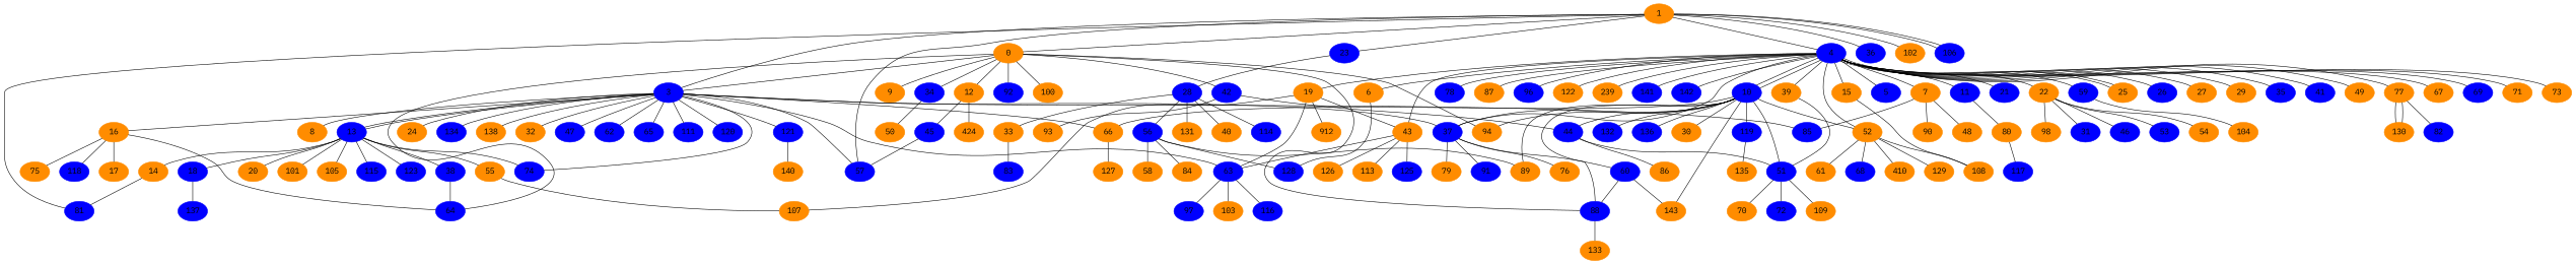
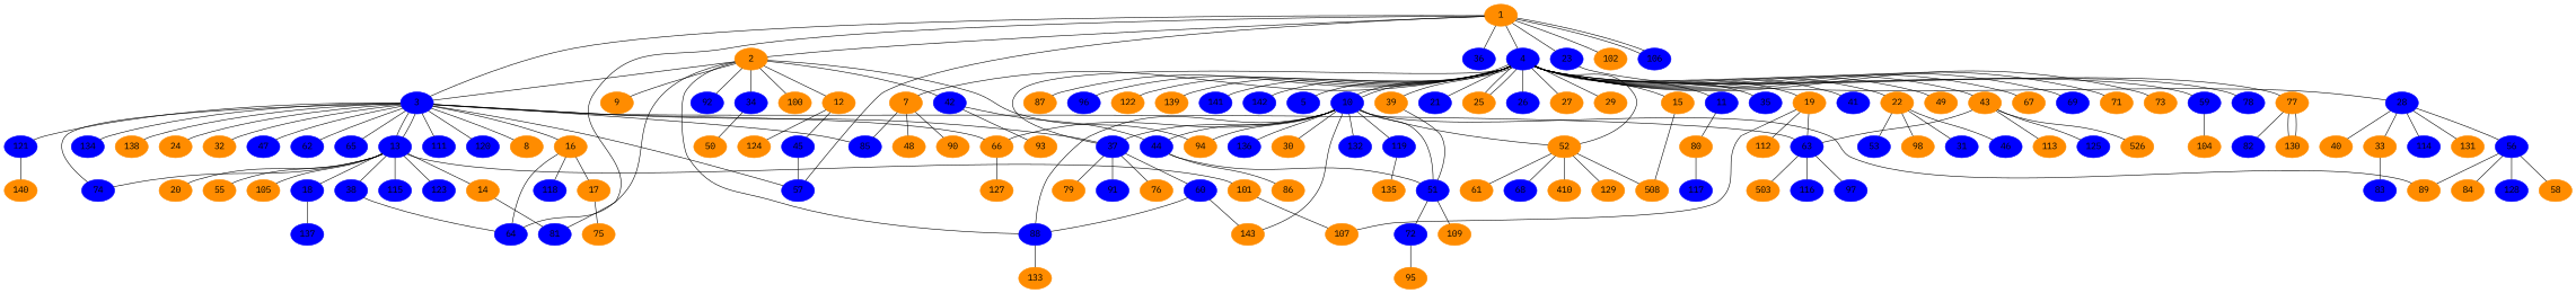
  graph {
    fontname="IBM Plex Mono"
    node [color=darkorange fontname="IBM Plex Mono" style=filled]
    edge [fontname="IBM Plex Mono"]
    1
-   2 [label=0]
+   2
    3 [color=blue]
    4 [color=blue]
    23 [color=blue]
    36 [color=blue]
    57 [color=blue]
    81 [color=blue]
    102
    106 [color=blue]
    9
    12
    34 [color=blue]
    42 [color=blue]
    64 [color=blue]
    88 [color=blue]
    92 [color=blue]
    94
    100
    8
    13 [color=blue]
    16
    24
    32
    37 [color=blue]
    47 [color=blue]
    62 [color=blue]
    63 [color=blue]
    65 [color=blue]
    66
    74 [color=blue]
    85 [color=blue]
    111 [color=blue]
    120 [color=blue]
    121 [color=blue]
    134 [color=blue]
    138
    5 [color=blue]
-   6
    7
    10 [color=blue]
    11 [color=blue]
    15
    19
    21 [color=blue]
    22
    25
    26 [color=blue]
    27
    29
    35 [color=blue]
    39
    41 [color=blue]
    43
    49
    52
    59 [color=blue]
    67
    69 [color=blue]
    71
    73
    77
    78 [color=blue]
    87
    96 [color=blue]
    122
-   139 [label=239]
+   139
    141 [color=blue]
    142 [color=blue]
    28 [color=blue]
    45 [color=blue]
-   124 [label=424]
+   124
    50
    44 [color=blue]
    93
    133
    14
    18 [color=blue]
    20
    38 [color=blue]
    55
    101
    105
    115 [color=blue]
    123 [color=blue]
    17
    75
    118 [color=blue]
    60 [color=blue]
    76
    79
    91 [color=blue]
    97 [color=blue]
-   103
+   103 [label=503]
    116 [color=blue]
    127
    140
    128 [color=blue]
    48
    90
    30
    51 [color=blue]
    89
    119 [color=blue]
    132 [color=blue]
    136 [color=blue]
    143
    80
-   108
+   108 [label=508]
    107
-   112 [label=912]
+   112
    31 [color=blue]
    46 [color=blue]
    53 [color=blue]
-   54
    98
    113
    125 [color=blue]
-   126
+   126 [label=526]
    129
    61
    68 [color=blue]
    n123 [label=410]
    104
    82 [color=blue]
    130
    86
-   70
    72 [color=blue]
    109
    135
    117 [color=blue]
    137 [color=blue]
    33
    40
    56 [color=blue]
    114 [color=blue]
    131
    83 [color=blue]
    58
    84
+   95
    1 -- 2
    1 -- 3
    1 -- 4
    1 -- 23
    1 -- 36
    1 -- 57
    1 -- 81
    1 -- 102
    1 -- 106
    1 -- 106
    2 -- 3
    2 -- 9
    2 -- 12
    2 -- 34
    2 -- 42
    2 -- 64
    2 -- 88
    2 -- 92
    2 -- 94
    2 -- 100
    3 -- 57
    3 -- 8
    3 -- 13
    3 -- 13
    3 -- 16
    3 -- 24
    3 -- 32
    3 -- 37
    3 -- 47
    3 -- 62
    3 -- 63
    3 -- 65
    3 -- 66
    3 -- 74
    3 -- 85
    3 -- 111
    3 -- 120
    3 -- 121
    3 -- 134
    3 -- 138
    4 -- 37
    4 -- 5
-   4 -- 6
    4 -- 7
    4 -- 10
    4 -- 10
    4 -- 11
    4 -- 15
    4 -- 19
    4 -- 21
    4 -- 22
    4 -- 25
    4 -- 25
    4 -- 26
    4 -- 27
    4 -- 29
    4 -- 35
    4 -- 39
    4 -- 41
    4 -- 43
    4 -- 49
    4 -- 52
    4 -- 59
    4 -- 67
    4 -- 69
    4 -- 71
    4 -- 73
    4 -- 77
    4 -- 78
    4 -- 87
    4 -- 96
    4 -- 122
    4 -- 139
    4 -- 141
    4 -- 142
    23 -- 28
    12 -- 45
    12 -- 124
    34 -- 50
    42 -- 44
    42 -- 93
    88 -- 133
    13 -- 74
    13 -- 14
    13 -- 18
    13 -- 20
    13 -- 38
    13 -- 55
    13 -- 101
    13 -- 105
    13 -- 115
    13 -- 123
    16 -- 64
    16 -- 17
-   16 -- 75
+   17 -- 75
    16 -- 118
    37 -- 60
    37 -- 76
    37 -- 79
    37 -- 91
    63 -- 97
    63 -- 103
    63 -- 116
    66 -- 127
    121 -- 140
-   6 -- 128
    7 -- 85
    7 -- 48
    7 -- 90
    10 -- 88
    10 -- 94
    10 -- 37
    10 -- 66
    10 -- 52
    10 -- 44
    10 -- 30
    10 -- 51
    10 -- 89
    10 -- 119
    10 -- 132
    10 -- 136
    10 -- 143
    11 -- 80
    15 -- 108
    19 -- 63
-   19 -- 43
    19 -- 107
    19 -- 112
    22 -- 31
    22 -- 46
    22 -- 53
-   22 -- 54
    22 -- 98
    39 -- 51
    43 -- 63
    43 -- 113
    43 -- 125
    43 -- 126
    52 -- 108
    52 -- 129
    52 -- 61
    52 -- 68
    52 -- n123
    59 -- 104
    77 -- 82
    77 -- 130
    77 -- 130
    28 -- 33
    28 -- 40
    28 -- 56
    28 -- 114
    28 -- 131
    45 -- 57
    44 -- 51
    44 -- 86
    14 -- 81
    18 -- 137
    38 -- 64
-   55 -- 107
+   101 -- 107
    60 -- 88
    60 -- 143
-   51 -- 70
    51 -- 72
    51 -- 109
    119 -- 135
    80 -- 117
+   72 -- 95
    33 -- 83
    56 -- 128
    56 -- 89
    56 -- 58
    56 -- 84
  }
